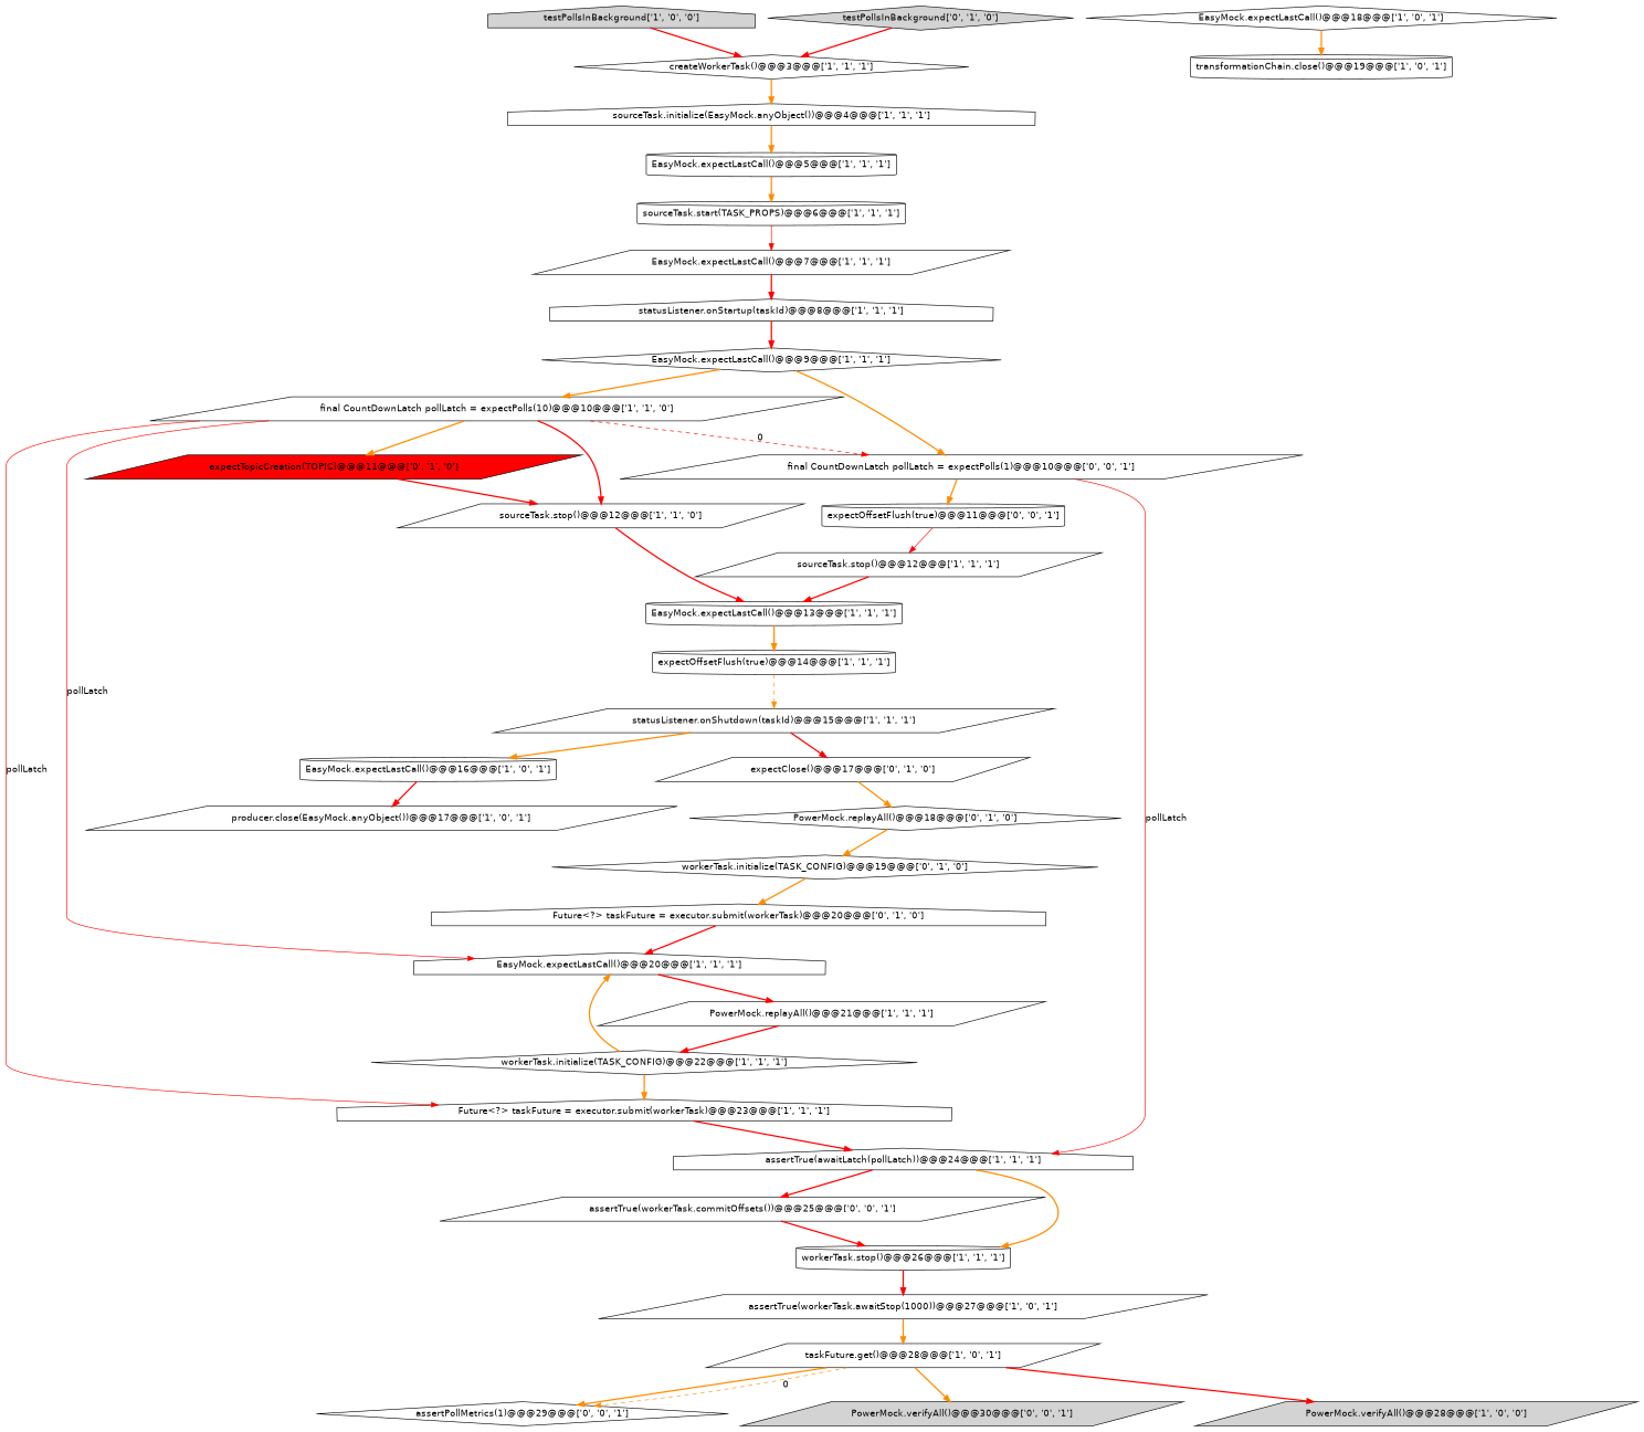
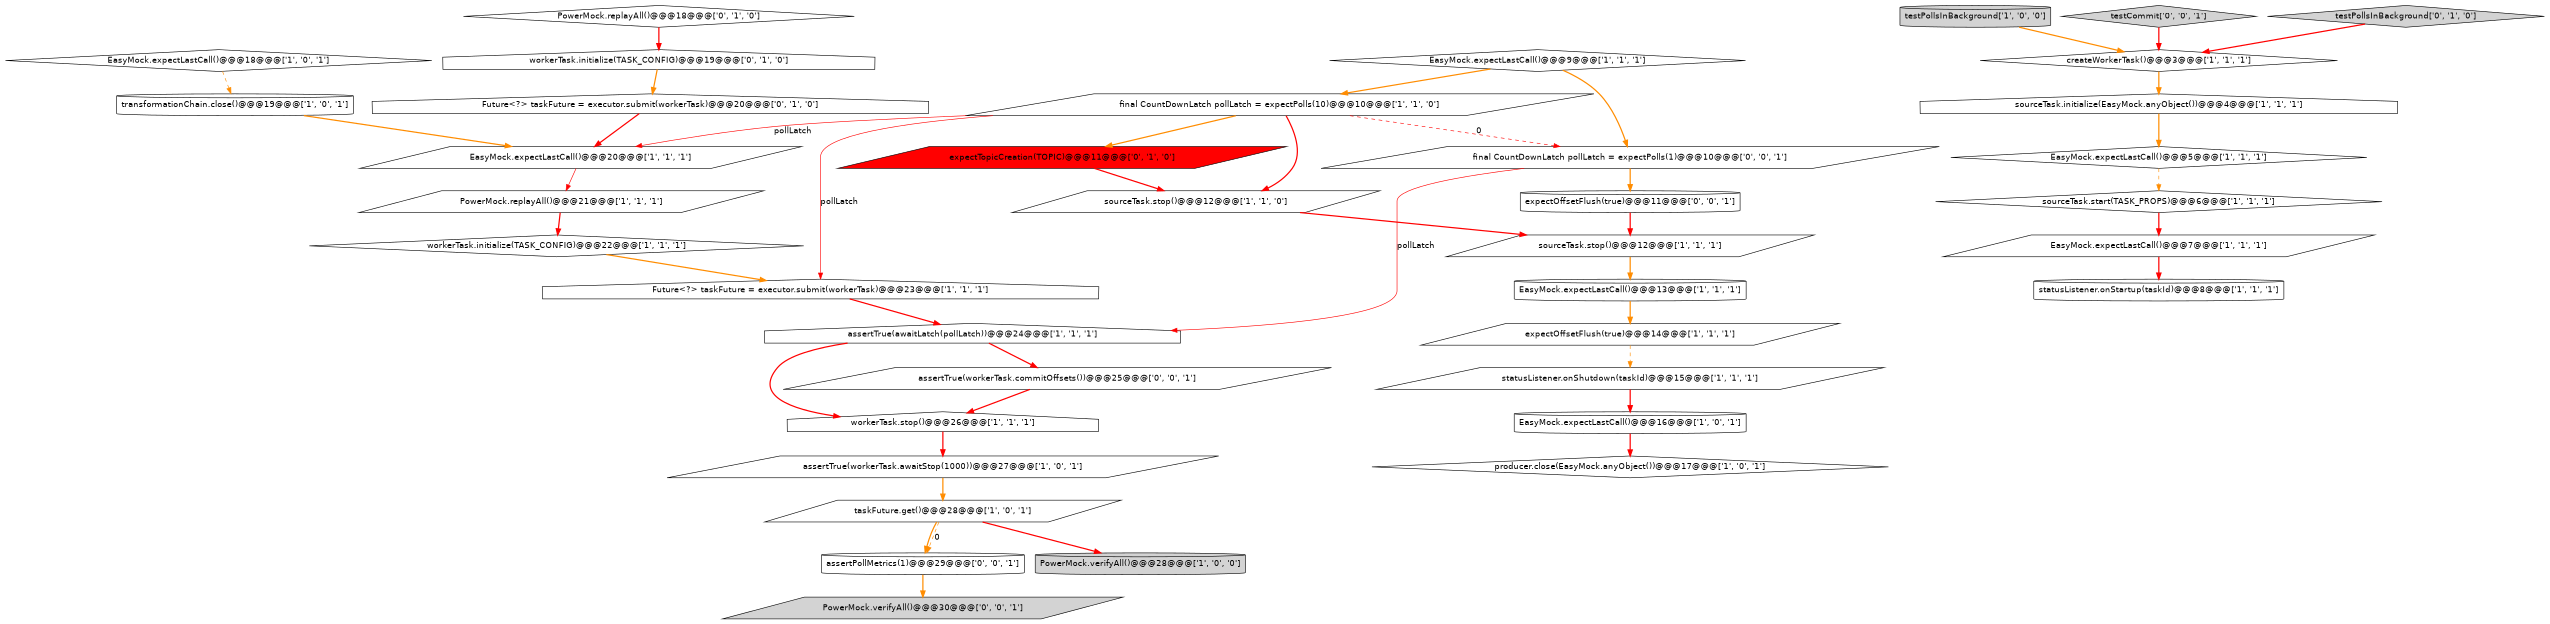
  digraph {
    fontname="DejaVu Sans"
    node [fillcolor=white fontname="DejaVu Sans" shape=parallelogram style=filled]
    edge [color=red fontname="DejaVu Sans" style=bold]
    n1 [label="statusListener.onShutdown(taskId)@@@15@@@['1', '1', '1']"]
-   n2 [label="expectClose()@@@17@@@['0', '1', '0']"]
    n3 [label="EasyMock.expectLastCall()@@@16@@@['1', '0', '1']" shape=cylinder]
    n4 [label="PowerMock.replayAll()@@@18@@@['0', '1', '0']" shape=diamond]
-   n5 [label="producer.close(EasyMock.anyObject())@@@17@@@['1', '0', '1']"]
+   n5 [label="producer.close(EasyMock.anyObject())@@@17@@@['1', '0', '1']" shape=diamond]
    n6 [label="assertTrue(workerTask.commitOffsets())@@@25@@@['0', '0', '1']"]
-   n7 [label="workerTask.stop()@@@26@@@['1', '1', '1']" shape=cylinder]
+   n7 [label="workerTask.stop()@@@26@@@['1', '1', '1']" shape=house]
    n8 [label="assertTrue(workerTask.awaitStop(1000))@@@27@@@['1', '0', '1']"]
-   n9 [label="assertPollMetrics(1)@@@29@@@['0', '0', '1']" shape=diamond]
+   n9 [label="assertPollMetrics(1)@@@29@@@['0', '0', '1']" shape=cylinder]
    n10 [fillcolor=lightgray label="PowerMock.verifyAll()@@@30@@@['0', '0', '1']"]
    n11 [label="sourceTask.initialize(EasyMock.anyObject())@@@4@@@['1', '1', '1']" shape=house]
-   n12 [label="EasyMock.expectLastCall()@@@5@@@['1', '1', '1']" shape=cylinder]
-   n13 [label="sourceTask.start(TASK_PROPS)@@@6@@@['1', '1', '1']" shape=cylinder]
+   n12 [label="EasyMock.expectLastCall()@@@5@@@['1', '1', '1']" shape=diamond]
+   n13 [label="sourceTask.start(TASK_PROPS)@@@6@@@['1', '1', '1']" shape=diamond]
    n14 [label="assertTrue(awaitLatch(pollLatch))@@@24@@@['1', '1', '1']" shape=house]
    n15 [label="EasyMock.expectLastCall()@@@7@@@['1', '1', '1']"]
-   n16 [label="statusListener.onStartup(taskId)@@@8@@@['1', '1', '1']" shape=house]
+   n16 [label="statusListener.onStartup(taskId)@@@8@@@['1', '1', '1']" shape=cylinder]
    n17 [label="EasyMock.expectLastCall()@@@9@@@['1', '1', '1']" shape=diamond]
    n18 [label="final CountDownLatch pollLatch = expectPolls(10)@@@10@@@['1', '1', '0']"]
    n19 [label="final CountDownLatch pollLatch = expectPolls(1)@@@10@@@['0', '0', '1']"]
-   n20 [label="EasyMock.expectLastCall()@@@20@@@['1', '1', '1']" shape=house]
+   n20 [label="EasyMock.expectLastCall()@@@20@@@['1', '1', '1']"]
    n21 [label="sourceTask.stop()@@@12@@@['1', '1', '0']"]
    n22 [label="Future<?> taskFuture = executor.submit(workerTask)@@@23@@@['1', '1', '1']" shape=house]
    n23 [fillcolor=red label="expectTopicCreation(TOPIC)@@@11@@@['0', '1', '0']"]
    n24 [label="expectOffsetFlush(true)@@@11@@@['0', '0', '1']" shape=cylinder]
-   n25 [fillcolor=lightgray label="testPollsInBackground['1', '0', '0']" shape=house]
+   n25 [fillcolor=lightgray label="testPollsInBackground['1', '0', '0']" shape=cylinder]
    n26 [label="createWorkerTask()@@@3@@@['1', '1', '1']" shape=diamond]
    n27 [label="PowerMock.replayAll()@@@21@@@['1', '1', '1']"]
    n28 [label="workerTask.initialize(TASK_CONFIG)@@@22@@@['1', '1', '1']" shape=diamond]
    n29 [label="EasyMock.expectLastCall()@@@18@@@['1', '0', '1']" shape=diamond]
    n30 [label="transformationChain.close()@@@19@@@['1', '0', '1']" shape=cylinder]
    n31 [label="taskFuture.get()@@@28@@@['1', '0', '1']"]
-   n32 [fillcolor=lightgray label="PowerMock.verifyAll()@@@28@@@['1', '0', '0']"]
+   n32 [fillcolor=lightgray label="PowerMock.verifyAll()@@@28@@@['1', '0', '0']" shape=cylinder]
    n33 [label="sourceTask.stop()@@@12@@@['1', '1', '1']"]
    n34 [label="EasyMock.expectLastCall()@@@13@@@['1', '1', '1']" shape=cylinder]
-   n35 [label="expectOffsetFlush(true)@@@14@@@['1', '1', '1']" shape=cylinder]
-   n36 [label="workerTask.initialize(TASK_CONFIG)@@@19@@@['0', '1', '0']" shape=diamond]
+   n35 [label="expectOffsetFlush(true)@@@14@@@['1', '1', '1']"]
+   n36 [label="workerTask.initialize(TASK_CONFIG)@@@19@@@['0', '1', '0']" shape=house]
    n37 [label="Future<?> taskFuture = executor.submit(workerTask)@@@20@@@['0', '1', '0']" shape=house]
+   n38 [fillcolor=lightgray label="testCommit['0', '0', '1']" shape=diamond]
    n39 [fillcolor=lightgray label="testPollsInBackground['0', '1', '0']" shape=diamond]
-   n1 -> n2
-   n1 -> n3 [color=darkorange]
-   n2 -> n4 [color=darkorange]
+   n1 -> n3
    n3 -> n5
-   n4 -> n36 [color=darkorange]
+   n4 -> n36
    n6 -> n7
    n7 -> n8
    n8 -> n31 [color=darkorange]
-   n31 -> n10 [color=darkorange]
+   n9 -> n10 [color=darkorange]
    n11 -> n12 [color=darkorange]
-   n12 -> n13 [color=darkorange]
-   n13 -> n15 [style=solid]
+   n12 -> n13 [color=darkorange style=dashed]
+   n13 -> n15
    n14 -> n6
-   n14 -> n7 [color=darkorange]
+   n14 -> n7
    n15 -> n16
-   n16 -> n17
    n17 -> n18 [color=darkorange]
    n17 -> n19 [color=darkorange]
    n18 -> n19 [label=0 style=dashed]
    n18 -> n20 [label=pollLatch style=solid]
    n18 -> n21
    n18 -> n22 [label=pollLatch style=solid]
    n18 -> n23 [color=darkorange]
    n19 -> n14 [label=pollLatch style=solid]
    n19 -> n24 [color=darkorange]
-   n20 -> n27
-   n21 -> n34
+   n20 -> n27 [style=solid]
+   n21 -> n33
    n22 -> n14
    n23 -> n21
-   n24 -> n33 [style=solid]
-   n25 -> n26
+   n24 -> n33
+   n25 -> n26 [color=darkorange]
    n26 -> n11 [color=darkorange]
    n27 -> n28
    n28 -> n22 [color=darkorange]
-   n29 -> n30 [color=darkorange]
-   n28 -> n20 [color=darkorange]
+   n29 -> n30 [color=darkorange style=dashed]
+   n30 -> n20 [color=darkorange]
    n31 -> n9 [color=darkorange]
    n31 -> n9 [color=darkorange label=0 style=dashed]
    n31 -> n32
-   n33 -> n34
+   n33 -> n34 [color=darkorange]
    n34 -> n35 [color=darkorange]
    n35 -> n1 [color=darkorange style=dashed]
    n36 -> n37 [color=darkorange]
    n37 -> n20
+   n38 -> n26
    n39 -> n26
  }
